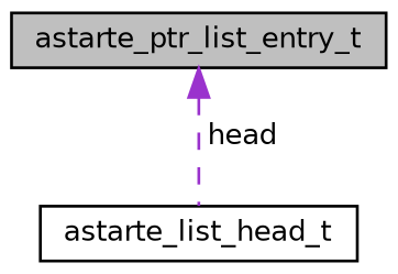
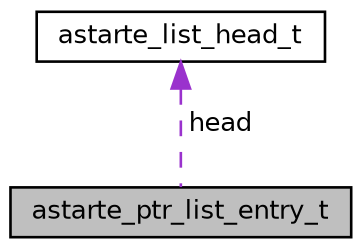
  digraph {
    node [color=black fontname=Helvetica fontsize=10 shape=record style=filled]
    n1 [fillcolor=grey75 fontcolor=black height=0.2 label=astarte_ptr_list_entry_t width=0.4]
    n2 [fillcolor=white height=0.2 label=astarte_list_head_t width=0.4]
-   n1 -> n2 [color=darkorchid3 dir=back fontname=Helvetica fontsize=10 label=" head" labelfontname=Helvetica labelfontsize=10 style=dashed]
+   n2 -> n1 [color=darkorchid3 dir=back fontname=Helvetica fontsize=10 label=" head" labelfontname=Helvetica labelfontsize=10 style=dashed]
  }
